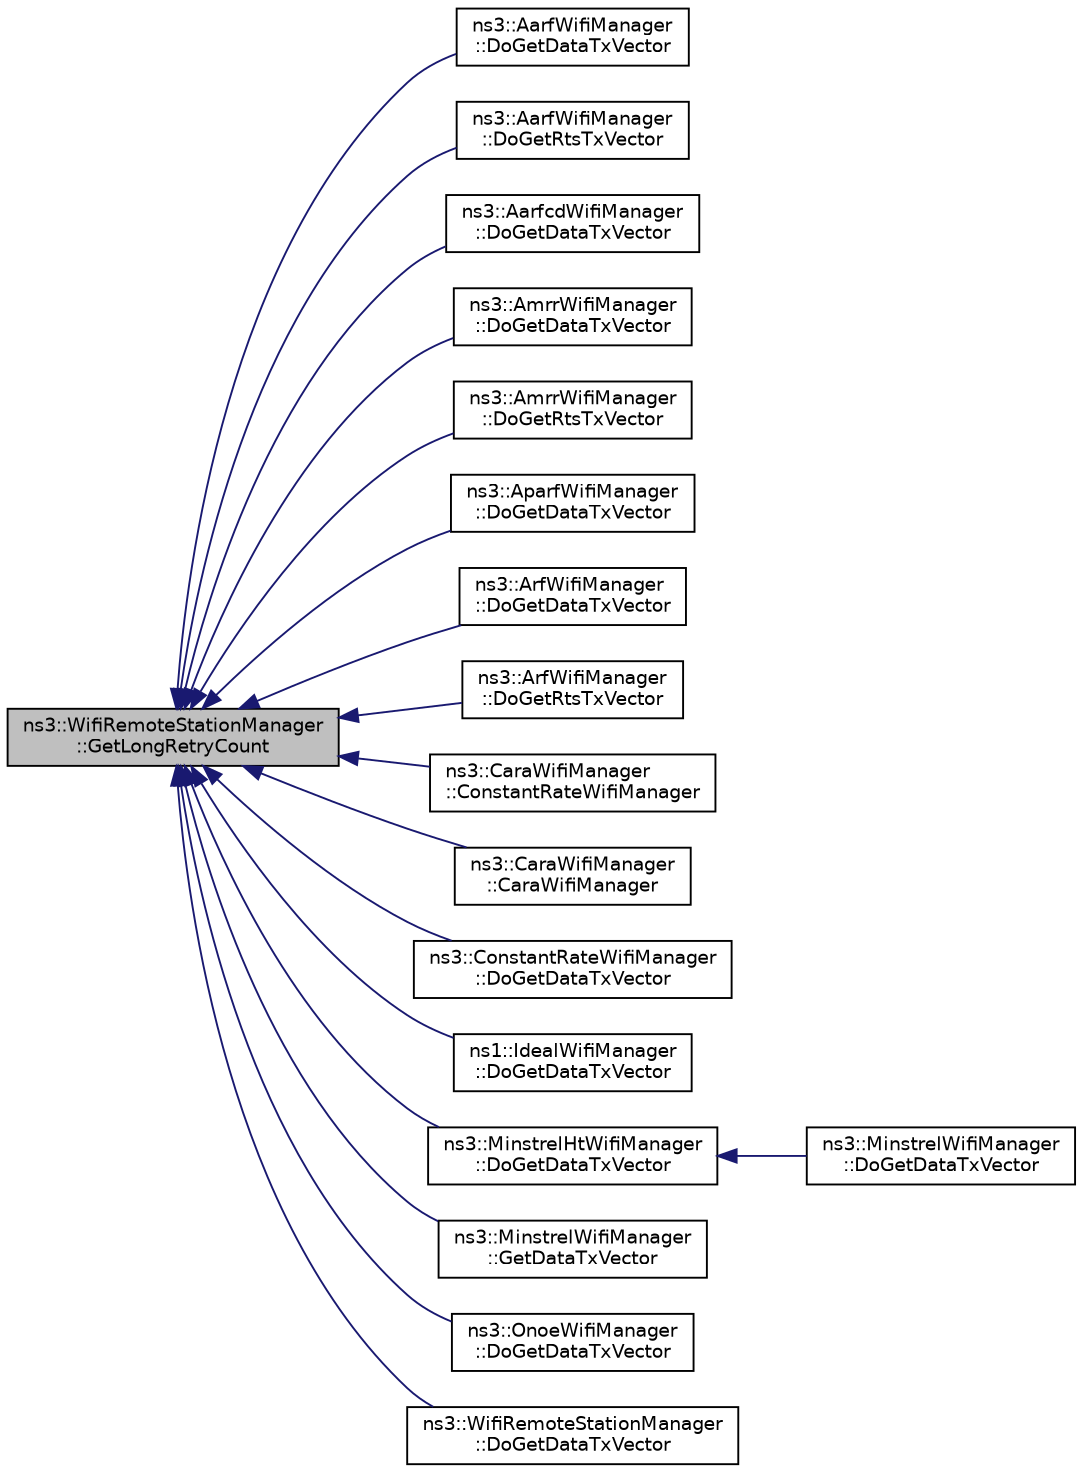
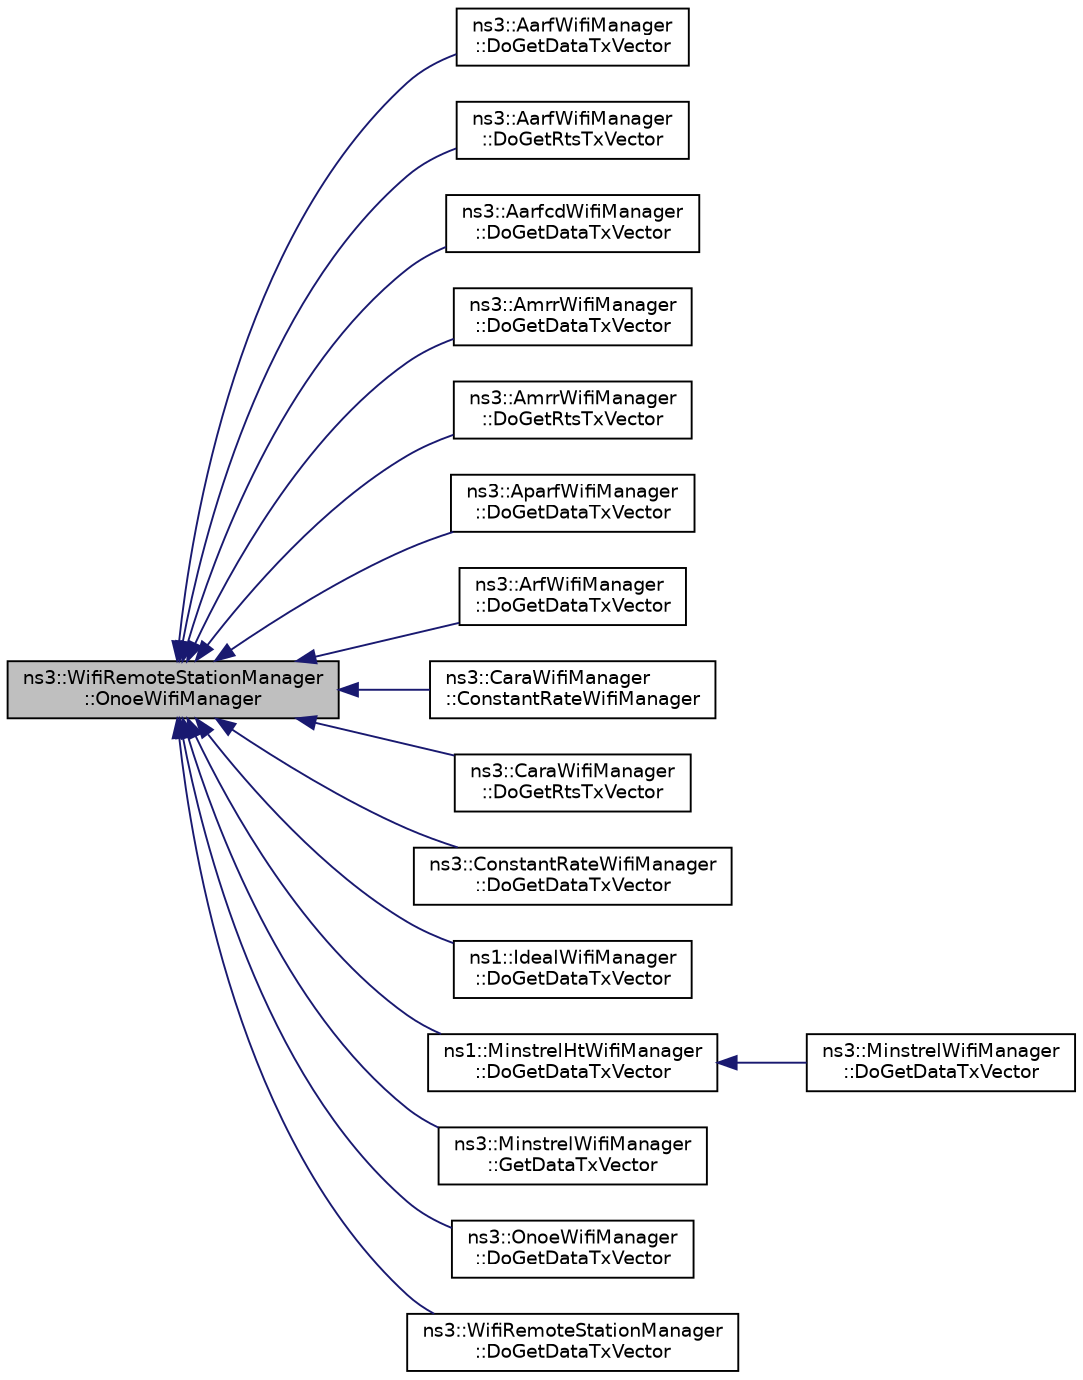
  digraph {
    rankdir=LR
    node [color=black fillcolor=white fontname=Helvetica fontsize=10 shape=record style=filled]
    edge [color=midnightblue dir=back fontname=Helvetica fontsize=10 labelfontname=Helvetica labelfontsize=10 style=solid]
-   n1 [fillcolor=grey75 fontcolor=black height=0.2 label="ns3::WifiRemoteStationManager\l::GetLongRetryCount" width=0.4]
+   n1 [fillcolor=grey75 fontcolor=black height=0.2 label="ns3::WifiRemoteStationManager\l::OnoeWifiManager" width=0.4]
    n2 [height=0.2 label="ns3::AarfWifiManager\l::DoGetDataTxVector" width=0.4]
    n3 [height=0.2 label="ns3::AarfWifiManager\l::DoGetRtsTxVector" width=0.4]
    n4 [height=0.2 label="ns3::AarfcdWifiManager\l::DoGetDataTxVector" width=0.4]
    n5 [height=0.2 label="ns3::AmrrWifiManager\l::DoGetDataTxVector" width=0.4]
    n6 [height=0.2 label="ns3::AmrrWifiManager\l::DoGetRtsTxVector" width=0.4]
    n7 [height=0.2 label="ns3::AparfWifiManager\l::DoGetDataTxVector" width=0.4]
    n8 [height=0.2 label="ns3::ArfWifiManager\l::DoGetDataTxVector" width=0.4]
-   n9 [height=0.2 label="ns3::ArfWifiManager\l::DoGetRtsTxVector" width=0.4]
    n10 [height=0.2 label="ns3::CaraWifiManager\l::ConstantRateWifiManager" width=0.4]
-   n11 [height=0.2 label="ns3::CaraWifiManager\l::CaraWifiManager" width=0.4]
+   n11 [height=0.2 label="ns3::CaraWifiManager\l::DoGetRtsTxVector" width=0.4]
    n12 [height=0.2 label="ns3::ConstantRateWifiManager\l::DoGetDataTxVector" width=0.4]
    n13 [height=0.2 label="ns1::IdealWifiManager\l::DoGetDataTxVector" width=0.4]
-   n14 [height=0.2 label="ns3::MinstrelHtWifiManager\l::DoGetDataTxVector" width=0.4]
+   n14 [height=0.2 label="ns1::MinstrelHtWifiManager\l::DoGetDataTxVector" width=0.4]
    n15 [height=0.2 label="ns3::MinstrelWifiManager\l::GetDataTxVector" width=0.4]
    n16 [height=0.2 label="ns3::OnoeWifiManager\l::DoGetDataTxVector" width=0.4]
    n17 [height=0.2 label="ns3::WifiRemoteStationManager\l::DoGetDataTxVector" width=0.4]
    n18 [height=0.2 label="ns3::MinstrelWifiManager\l::DoGetDataTxVector" width=0.4]
    n1 -> n2
    n1 -> n3
    n1 -> n4
    n1 -> n5
    n1 -> n6
    n1 -> n7
    n1 -> n8
-   n1 -> n9
    n1 -> n10
    n1 -> n11
    n1 -> n12
    n1 -> n13
    n1 -> n14
    n1 -> n15
    n1 -> n16
    n1 -> n17
    n14 -> n18
  }
